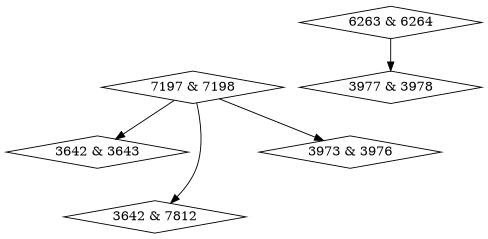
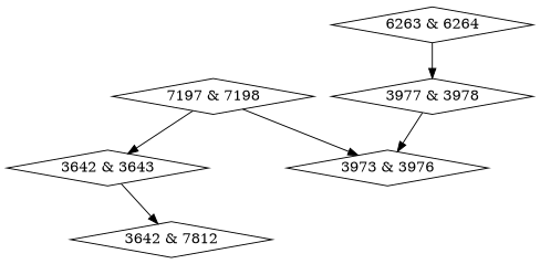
  digraph {
    node [shape=diamond]
    n1 [label="3642 & 3643"]
    n2 [label="3642 & 7812"]
    n3 [label="3973 & 3976"]
    n4 [label="3977 & 3978"]
    n5 [label="6263 & 6264"]
    n6 [label="7197 & 7198"]
+   n4 -> n3
    n5 -> n4
    n6 -> n1
-   n6 -> n2
+   n1 -> n2
    n6 -> n3
  }
